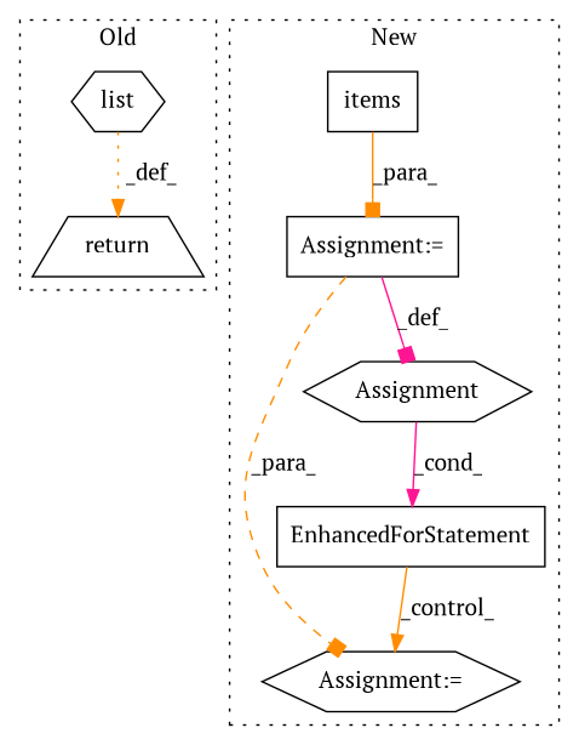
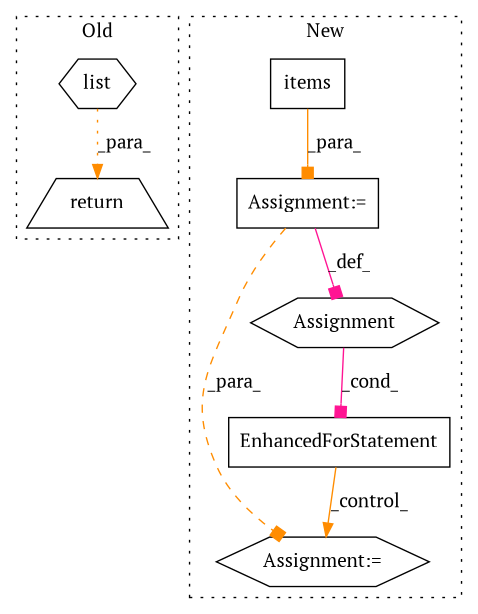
  digraph {
    fontname="PT Serif"
    node [a=32 fontname="PT Serif" l="85,2" s="24594,24750" shape=hexagon]
    edge [arrowhead=box color=darkorange fontname="PT Serif" style=solid]
    n1 [l="5,1" label=list s="24087,24116"]
    n2 [a=41 l=23 label=return s=24123 shape=trapezium]
    n3 [l=7 label=items s=24743 shape=box]
    n4 [a=7 label="Assignment:=" shape=box]
    n5 [a=70 label=EnhancedForStatement shape=box]
    n6 [a=7 l=1 label="Assignment:=" s=24778]
    n7 [a=42 l=9 label=Assignment s=24702]
    subgraph cluster_1 {
      label=Old
      style=dotted
      n1
      n2
    }
    subgraph cluster_2 {
      label=New
      style=dotted
      n3
      n4
      n5
      n6
      n7
    }
-   n1 -> n2 [arrowhead=normal label=_def_ style=dotted]
+   n1 -> n2 [arrowhead=normal label=_para_ style=dotted]
    n3 -> n4 [label=_para_]
    n4 -> n6 [label=_para_ style=dashed]
    n4 -> n7 [color=deeppink label=_def_]
    n5 -> n6 [arrowhead=normal label=_control_]
-   n7 -> n5 [arrowhead=normal color=deeppink label=_cond_]
+   n7 -> n5 [color=deeppink label=_cond_]
  }
